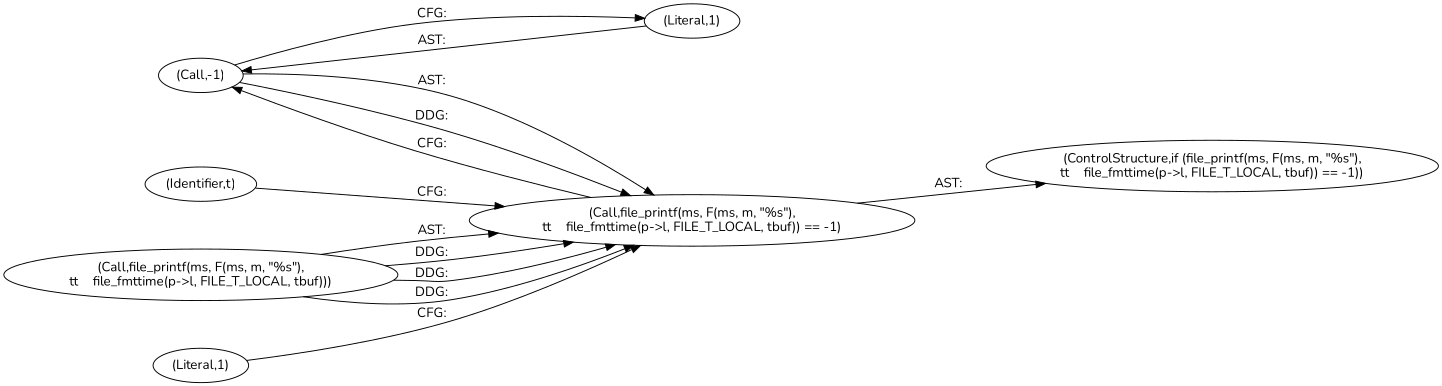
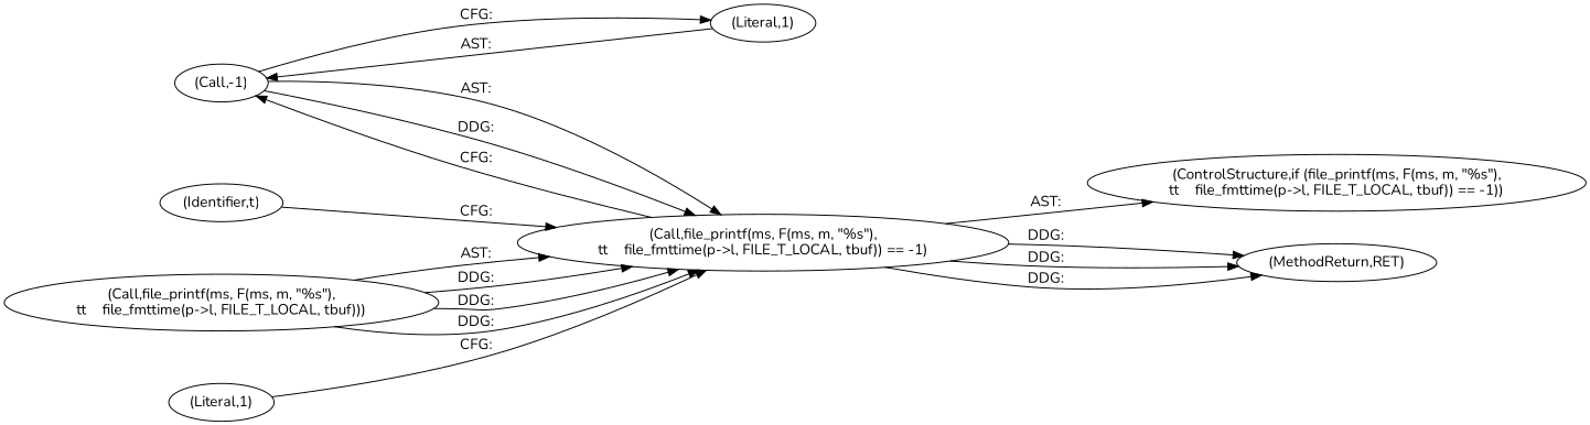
  digraph {
    rankdir=LR
    fontname=Nunito
    node [fontname=Nunito]
    edge [fontname=Nunito]
    n1 [label="(Call,-1)"]
    n2 [label="(Call,file_printf(ms, F(ms, m, \"%s\"),\n\t\t    file_fmttime(p->l, FILE_T_LOCAL, tbuf)) == -1)"]
    n3 [label="(Literal,1)"]
    n4 [label="(ControlStructure,if (file_printf(ms, F(ms, m, \"%s\"),\n\t\t    file_fmttime(p->l, FILE_T_LOCAL, tbuf)) == -1))"]
+   n5 [label="(MethodReturn,RET)"]
    n6 [label="(Identifier,t)"]
    n7 [label="(Call,file_printf(ms, F(ms, m, \"%s\"),\n\t\t    file_fmttime(p->l, FILE_T_LOCAL, tbuf)))"]
    n8 [label="(Literal,1)"]
    n1 -> n2 [label="AST: "]
    n1 -> n2 [label="DDG: "]
    n1 -> n3 [label="CFG: "]
    n2 -> n1 [label="CFG: "]
    n2 -> n4 [label="AST: "]
+   n2 -> n5 [label="DDG: "]
+   n2 -> n5 [label="DDG: "]
+   n2 -> n5 [label="DDG: "]
    n3 -> n1 [label="AST: "]
    n6 -> n2 [label="CFG: "]
    n7 -> n2 [label="AST: "]
    n7 -> n2 [label="DDG: "]
    n7 -> n2 [label="DDG: "]
    n7 -> n2 [label="DDG: "]
    n8 -> n2 [label="CFG: "]
  }
